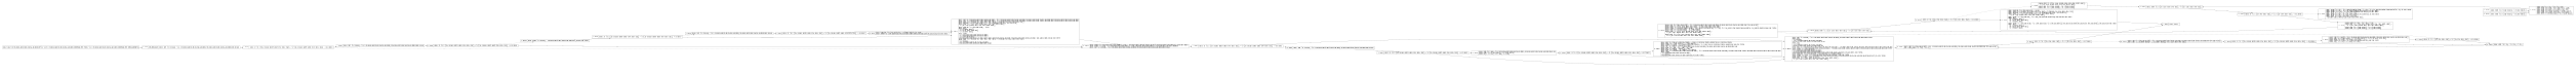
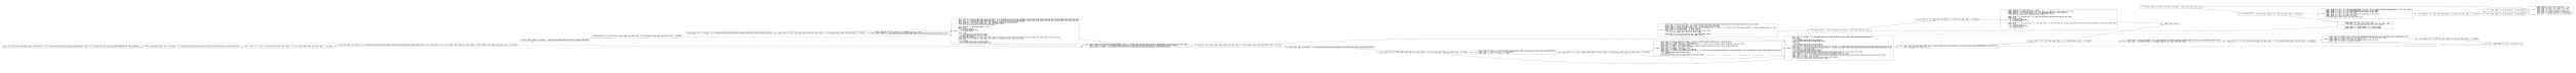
  digraph {
    fontname="Courier Prime"
    rankdir=LR
    node [fontname="Courier Prime" shape=record]
    edge [fontname="Courier Prime"]
    n1 [label="{0\:\ 0x0000|MTH_ENTER_BLOCK\l|0x0000: IGET  (r0 I:boolean) = (r12 I:com.google.android.gms.internal.ads.zzbdh) com.google.android.gms.internal.ads.zzbdh.zzeeu boolean \l}"]
    n2 [label="{1\:\ 0x0002|0x0002: IF  (r0 I:?[int, boolean, OBJECT, ARRAY, byte, short, char]) == (0 ?[int, boolean, OBJECT, ARRAY, byte, short, char])  \-\> B:10:0x0029 \l}"]
    n3 [label="{2\:\ 0x0004|0x0004: IGET  (r0 I:boolean) = (r12 I:com.google.android.gms.internal.ads.zzbdh) com.google.android.gms.internal.ads.zzbdh.zzeev boolean \l}"]
    n4 [label="{10\:\ 0x0029|0x0029: INVOKE  (r0 I:com.google.android.gms.common.util.Clock) =  com.google.android.gms.ads.internal.zzk.zzln():com.google.android.gms.common.util.Clock type: STATIC \l0x002d: INVOKE  (r0 I:long) = (r0 I:com.google.android.gms.common.util.Clock) com.google.android.gms.common.util.Clock.nanoTime():long type: INTERFACE \l0x0031: IGET  (r2 I:boolean) = (r12 I:com.google.android.gms.internal.ads.zzbdh) com.google.android.gms.internal.ads.zzbdh.zzecb boolean \l}"]
    n5 [label="{3\:\ 0x0006|0x0006: IF  (r0 I:?[int, boolean, OBJECT, ARRAY, byte, short, char]) != (0 ?[int, boolean, OBJECT, ARRAY, byte, short, char])  \-\> B:10:0x0029 \l}"]
    n6 [label="{11\:\ 0x0033|0x0033: IF  (r2 I:?[int, boolean, OBJECT, ARRAY, byte, short, char]) == (0 ?[int, boolean, OBJECT, ARRAY, byte, short, char])  \-\> B:17:0x0055 \l}"]
    n7 [label="{4\:\ 0x0008|0x0008: INVOKE  (r0 I:boolean) =  com.google.android.gms.internal.ads.zzaxa.zzvj():boolean type: STATIC \l}"]
    n8 [label="{5\:\ 0x000c|0x000c: IF  (r0 I:?[int, boolean, OBJECT, ARRAY, byte, short, char]) == (0 ?[int, boolean, OBJECT, ARRAY, byte, short, char])  \-\> B:9:0x0017 \l}"]
    n9 [label="{6\:\ 0x000e|0x000e: IGET  (r0 I:boolean) = (r12 I:com.google.android.gms.internal.ads.zzbdh) com.google.android.gms.internal.ads.zzbdh.zzeev boolean \l}"]
    n10 [label="{9\:\ 0x0017|0x0017: IGET  (r0 I:com.google.android.gms.internal.ads.zzadh) = (r12 I:com.google.android.gms.internal.ads.zzbdh) com.google.android.gms.internal.ads.zzbdh.zzebx com.google.android.gms.internal.ads.zzadh \l0x0019: IGET  (r1 I:com.google.android.gms.internal.ads.zzadf) = (r12 I:com.google.android.gms.internal.ads.zzbdh) com.google.android.gms.internal.ads.zzbdh.zzeeo com.google.android.gms.internal.ads.zzadf \l0x001b: CONST  (r2 I:?[boolean, int, float, short, byte, char]) = (1 ?[boolean, int, float, short, byte, char]) \l0x001c: NEW_ARRAY  (r2 I:java.lang.String[]) = (r2 I:int A[IMMUTABLE_TYPE]) type: java.lang.String[] \l0x001e: CONST  (r3 I:?[int, float, boolean, short, byte, char, OBJECT, ARRAY]) = \l  (0 ?[int, float, boolean, short, byte, char, OBJECT, ARRAY])\l \l0x001f: CONST_STR  (r4 I:java.lang.String) =  \"vff2\" \l0x0021: APUT  \l  (r2 I:?[OBJECT, ARRAY][])\l  (r3 I:?[int, short, byte, char])\l  (r4 I:?[OBJECT, ARRAY])\l \l0x0023: INVOKE  \l  (r0 I:com.google.android.gms.internal.ads.zzadh)\l  (r1 I:com.google.android.gms.internal.ads.zzadf)\l  (r2 I:java.lang.String[])\l com.google.android.gms.internal.ads.zzada.zza(com.google.android.gms.internal.ads.zzadh, com.google.android.gms.internal.ads.zzadf, java.lang.String[]):boolean type: STATIC \l0x0026: CONST  (r0 I:?[boolean, int, float, short, byte, char]) = (1 ?[boolean, int, float, short, byte, char]) \l0x0027: IPUT  \l  (r0 I:boolean)\l  (r12 I:com.google.android.gms.internal.ads.zzbdh)\l com.google.android.gms.internal.ads.zzbdh.zzeev boolean \l}"]
    n11 [label="{7\:\ 0x0010|0x0010: IF  (r0 I:?[int, boolean, OBJECT, ARRAY, byte, short, char]) != (0 ?[int, boolean, OBJECT, ARRAY, byte, short, char])  \-\> B:9:0x0017 \l}"]
    n12 [label="{8\:\ 0x0012|0x0012: CONST_STR  (r0 I:java.lang.String) =  \"VideoMetricsMixin first frame\" \l0x0014: INVOKE  (r0 I:java.lang.String) com.google.android.gms.internal.ads.zzaxa.zzds(java.lang.String):void type: STATIC \l}"]
    n13 [label="{12\:\ 0x0035|0x0035: IGET  (r2 I:boolean) = (r12 I:com.google.android.gms.internal.ads.zzbdh) com.google.android.gms.internal.ads.zzbdh.zzeey boolean \l}"]
    n14 [label="{17\:\ 0x0055|0x0055: IGET  (r2 I:boolean) = (r12 I:com.google.android.gms.internal.ads.zzbdh) com.google.android.gms.internal.ads.zzbdh.zzecb boolean \l0x0057: IPUT  \l  (r2 I:boolean)\l  (r12 I:com.google.android.gms.internal.ads.zzbdh)\l com.google.android.gms.internal.ads.zzbdh.zzeey boolean \l0x0059: IPUT  \l  (r0 I:long)\l  (r12 I:com.google.android.gms.internal.ads.zzbdh)\l com.google.android.gms.internal.ads.zzbdh.zzeez long \l0x005b: SGET  (r0 I:com.google.android.gms.internal.ads.zzaci\<java.lang.Long\>) =  com.google.android.gms.internal.ads.zzact.zzcmd com.google.android.gms.internal.ads.zzaci \l0x005d: INVOKE  (r1 I:com.google.android.gms.internal.ads.zzacq) =  com.google.android.gms.internal.ads.zzyr.zzpe():com.google.android.gms.internal.ads.zzacq type: STATIC \l0x0061: INVOKE  (r0 I:java.lang.Object) = \l  (r1 I:com.google.android.gms.internal.ads.zzacq)\l  (r0 I:com.google.android.gms.internal.ads.zzaci)\l com.google.android.gms.internal.ads.zzacq.zzd(com.google.android.gms.internal.ads.zzaci):java.lang.Object type: VIRTUAL \l0x0065: CHECK_CAST  (r0 I:java.lang.Long) = (java.lang.Long) (r0 I:?[OBJECT, ARRAY]) \l0x0067: INVOKE  (r2 I:long) = (r0 I:java.lang.Long) java.lang.Long.longValue():long type: VIRTUAL \l0x006b: INVOKE  (r0 I:int) = (r13 I:com.google.android.gms.internal.ads.zzbcp) com.google.android.gms.internal.ads.zzbcp.getCurrentPosition():int type: VIRTUAL \l0x006f: CAST  (r4 I:long) = (long) (r0 I:int) \l0x0070: CONST  (r0 I:?[int, float, boolean, short, byte, char, OBJECT, ARRAY]) = \l  (0 ?[int, float, boolean, short, byte, char, OBJECT, ARRAY])\l \l}"]
    n15 [label="{13\:\ 0x0037|0x0037: IF  (r2 I:?[int, boolean, OBJECT, ARRAY, byte, short, char]) == (0 ?[int, boolean, OBJECT, ARRAY, byte, short, char])  \-\> B:17:0x0055 \l}"]
    n16 [label="{18\:\ 0x0071|0x0071: IGET  (r1 I:java.lang.String[]) = (r12 I:com.google.android.gms.internal.ads.zzbdh) com.google.android.gms.internal.ads.zzbdh.zzeer java.lang.String[] \l0x0073: ARRAY_LENGTH  (r1 I:int) = (r1 I:?[]) \l}"]
    n17 [label="{14\:\ 0x0039|0x0039: IGET  (r2 I:long) = (r12 I:com.google.android.gms.internal.ads.zzbdh) com.google.android.gms.internal.ads.zzbdh.zzeez long \l0x003b: CONST  (r4 I:?[long, double]) = (\-1 ?[long, double]) \l0x003d: CMP_L  (r2 I:int) = (r2 I:long), (r4 I:long) \l}"]
    n18 [label="{15\:\ 0x003f|0x003f: IF  (r2 I:?[int, boolean, OBJECT, ARRAY, byte, short, char]) == (0 ?[int, boolean, OBJECT, ARRAY, byte, short, char])  \-\> B:17:0x0055 \l}"]
    n19 [label="{16\:\ 0x0041|0x0041: SGET  (r2 I:java.util.concurrent.TimeUnit) =  java.util.concurrent.TimeUnit.SECONDS java.util.concurrent.TimeUnit \l0x0043: CONST  (r4 I:?[long, double]) = (1 ?[long, double]) \l0x0045: INVOKE  (r2 I:long) = (r2 I:java.util.concurrent.TimeUnit), (r4 I:long) java.util.concurrent.TimeUnit.toNanos(long):long type: VIRTUAL \l0x0049: CAST  (r2 I:double) = (double) (r2 I:long) \l0x004a: IGET  (r4 I:long) = (r12 I:com.google.android.gms.internal.ads.zzbdh) com.google.android.gms.internal.ads.zzbdh.zzeez long \l0x004c: ARITH  (r4 I:long) = (r0 I:long) \- (r4 I:long) \l0x004e: CAST  (r4 I:double) = (double) (r4 I:long) \l0x004f: ARITH  (r2 I:double) = (r2 I:double) \/ (r4 I:double) \l0x0050: IGET  (r4 I:com.google.android.gms.internal.ads.zzayr) = (r12 I:com.google.android.gms.internal.ads.zzbdh) com.google.android.gms.internal.ads.zzbdh.zzeep com.google.android.gms.internal.ads.zzayr \l0x0052: INVOKE  \l  (r4 I:com.google.android.gms.internal.ads.zzayr)\l  (r2 I:double)\l com.google.android.gms.internal.ads.zzayr.zza(double):void type: VIRTUAL \l}"]
    n20 [label="{19\:\ 0x0074|0x0074: IF  (r0 I:?[int, byte, short, char]) \>= (r1 I:?[int, byte, short, char])  \-\> B:37:0x00e3 \l}"]
    n21 [label="{20\:\ 0x0076|0x0076: IGET  (r1 I:java.lang.String[]) = (r12 I:com.google.android.gms.internal.ads.zzbdh) com.google.android.gms.internal.ads.zzbdh.zzeer java.lang.String[] \l0x0078: AGET  (r1 I:?[OBJECT, ARRAY]) = (r1 I:?[OBJECT, ARRAY][]), (r0 I:?[int, short, byte, char]) \l}"]
    n22 [label="{37\:\ 0x00e3|0x00e3: RETURN   \l}"]
    n23 [label="{21\:\ 0x007a|0x007a: IF  (r1 I:?[int, boolean, OBJECT, ARRAY, byte, short, char]) != (0 ?[int, boolean, OBJECT, ARRAY, byte, short, char])  \-\> B:38:0x00e4 \l}"]
    n24 [label="{22\:\ 0x007c|0x007c: IGET  (r1 I:long[]) = (r12 I:com.google.android.gms.internal.ads.zzbdh) com.google.android.gms.internal.ads.zzbdh.zzeeq long[] \l0x007e: AGET  (r6 I:?[long, double]) = (r1 I:?[long, double][]), (r0 I:?[int, short, byte, char]) \l0x0080: ARITH  (r6 I:long) = (r4 I:long) \- (r6 I:long) \l0x0082: INVOKE  (r6 I:long) = (r6 I:long) java.lang.Math.abs(long):long type: STATIC \l0x0086: CMP_L  (r1 I:int) = (r2 I:long), (r6 I:long) \l}"]
    n25 [label="{38\:\ 0x00e4|0x00e4: ARITH  (r0 I:int) = (r0 I:int) + (1 int) \l}"]
    n26 [label="{23\:\ 0x0088|0x0088: IF  (r1 I:?[int, byte, short, char]) \<= (0 ?[int, byte, short, char])  \-\> B:38:0x00e4 \l}"]
    n27 [label="{24\:\ 0x008a|0x008a: IGET  (r9 I:java.lang.String[]) = (r12 I:com.google.android.gms.internal.ads.zzbdh) com.google.android.gms.internal.ads.zzbdh.zzeer java.lang.String[] \l0x008c: CONST  (r1 I:?[int, float, short, byte, char]) = (8 ?[int, float, short, byte, char]) \l0x008e: CONST  (r2 I:?[int, float, short, byte, char]) = (8 ?[int, float, short, byte, char]) \l0x0090: INVOKE  (r10 I:android.graphics.Bitmap) = (r13 I:android.view.TextureView), (r1 I:int), (r2 I:int) android.view.TextureView.getBitmap(int, int):android.graphics.Bitmap type: VIRTUAL \l0x0094: CONST  (r4 I:?[long, double]) = (0 ?[long, double]) \l0x0096: CONST  (r2 I:?[long, double]) = (63 ?[long, double]) \l0x0098: CONST  (r1 I:?[int, float, boolean, short, byte, char, OBJECT, ARRAY]) = \l  (0 ?[int, float, boolean, short, byte, char, OBJECT, ARRAY])\l \l0x0099: MOVE  (r8 I:?[int, float, boolean, short, byte, char, OBJECT, ARRAY]) = \l  (r1 I:?[int, float, boolean, short, byte, char, OBJECT, ARRAY])\l \l}"]
    n28 [label="{25\:\ 0x009a|0x009a: CONST  (r1 I:?[int, float, short, byte, char]) = (8 ?[int, float, short, byte, char]) \l}"]
    n29 [label="{26\:\ 0x009c|0x009c: IF  (r8 I:?[int, byte, short, char]) \>= (r1 I:?[int, byte, short, char])  \-\> B:36:0x00d1 \l}"]
-   n30 [label="{27\:\ 0x009e|0x009e: CONST  (r1 I:?[int, float, boolean, short, byte, char, OBJECT, ARRAY]) = \l  (0 ?[int, float, boolean, short, byte, char, OBJECT, ARRAY])\l \l0x009f: MOVE  (r6 I:?[long, double]) = (r4 I:?[long, double]) \l0x00a0: MOVE  (r4 I:?[long, double]) = (r2 I:?[long, double]) \l}"]
    n31 [label="{36\:\ 0x00d1|0x00d1: CONST_STR  (r1 I:java.lang.String) =  \"%016X\" \l0x00d3: CONST  (r2 I:?[boolean, int, float, short, byte, char]) = (1 ?[boolean, int, float, short, byte, char]) \l0x00d4: NEW_ARRAY  (r2 I:java.lang.Object[]) = (r2 I:int A[IMMUTABLE_TYPE]) type: java.lang.Object[] \l0x00d6: CONST  (r3 I:?[int, float, boolean, short, byte, char, OBJECT, ARRAY]) = \l  (0 ?[int, float, boolean, short, byte, char, OBJECT, ARRAY])\l \l0x00d7: INVOKE  (r4 I:java.lang.Long) = (r4 I:long) java.lang.Long.valueOf(long):java.lang.Long type: STATIC \l0x00db: APUT  \l  (r2 I:?[OBJECT, ARRAY][])\l  (r3 I:?[int, short, byte, char])\l  (r4 I:?[OBJECT, ARRAY])\l \l0x00dd: INVOKE  (r1 I:java.lang.String) = (r1 I:java.lang.String), (r2 I:java.lang.Object[]) java.lang.String.format(java.lang.String, java.lang.Object[]):java.lang.String type: STATIC \l0x50e1: APUT  \l  (r9 I:?[OBJECT, ARRAY][])\l  (r0 I:?[int, short, byte, char])\l  (r1 I:?[OBJECT, ARRAY])\l \l}"]
    n32 [label="{28\:\ 0x00a1|0x00a1: CONST  (r2 I:?[int, float, short, byte, char]) = (8 ?[int, float, short, byte, char]) \l}"]
    n33 [label="{29\:\ 0x00a3|0x00a3: IF  (r1 I:?[int, byte, short, char]) \>= (r2 I:?[int, byte, short, char])  \-\> B:35:0x00cb \l}"]
    n34 [label="{30\:\ 0x00a5|0x00a5: INVOKE  (r2 I:int) = (r10 I:android.graphics.Bitmap), (r1 I:int), (r8 I:int) android.graphics.Bitmap.getPixel(int, int):int type: VIRTUAL \l0x00a9: INVOKE  (r3 I:int) = (r2 I:int) android.graphics.Color.blue(int):int type: STATIC \l0x00ad: INVOKE  (r11 I:int) = (r2 I:int) android.graphics.Color.red(int):int type: STATIC \l0x00b1: ARITH  (r3 I:int) = (r3 I:int) + (r11 I:int) \l0x00b2: INVOKE  (r2 I:int) = (r2 I:int) android.graphics.Color.green(int):int type: STATIC \l0x00b6: ARITH  (r2 I:int) = (r2 I:int) + (r3 I:int) \l0x00b7: CONST  (r3 I:?[int, float, short, byte, char]) = \l  (128(0x80, float:1.794E\-43) ?[int, float, short, byte, char])\l \l}"]
    n35 [label="{35\:\ 0x00cb|0x00cb: ARITH  (r1 I:int) = (r8 I:int) + (1 int) \l0x00cd: MOVE  (r8 I:?[int, float, boolean, short, byte, char, OBJECT, ARRAY]) = \l  (r1 I:?[int, float, boolean, short, byte, char, OBJECT, ARRAY])\l \l0x00ce: MOVE  (r2 I:?[long, double]) = (r4 I:?[long, double]) \l0x00cf: MOVE  (r4 I:?[long, double]) = (r6 I:?[long, double]) \l}"]
+   n36 [label="{31\:\ 0x00b9|0x00b9: IF  (r2 I:?[int, byte, short, char]) \<= (r3 I:?[int, byte, short, char])  \-\> B:34:0x00c8 \l}"]
    n37 [label="{32\:\ 0x00bb|0x00bb: CONST  (r2 I:?[long, double]) = (1 ?[long, double]) \l}"]
    n38 [label="{34\:\ 0x00c8|0x00c8: CONST  (r2 I:?[long, double]) = (0 ?[long, double]) \l}"]
    n39 [label="{33\:\ 0x00bd|0x00bd: CAST  (r11 I:int) = (int) (r4 I:long) \l0x00be: ARITH  (r2 I:long) = (r2 I:long) \<\< (r11 I:long) \l0x00bf: ARITH  (r6 I:long) = (r6 I:long) \| (r2 I:long) \l0x00c0: ARITH  (r1 I:int) = (r1 I:int) + (1 int) \l0x00c2: CONST  (r2 I:?[long, double]) = (1 ?[long, double]) \l0x00c4: ARITH  (r2 I:long) = (r4 I:long) \- (r2 I:long) \l0x00c6: MOVE  (r4 I:?[long, double]) = (r2 I:?[long, double]) \l}"]
    n40 [label="{public final void com.google.android.gms.internal.ads.zzbdh.zzc((r12 'this' I:com.google.android.gms.internal.ads.zzbdh A[IMMUTABLE_TYPE, THIS]), (r13 I:com.google.android.gms.internal.ads.zzbcp A[IMMUTABLE_TYPE, METHOD_ARGUMENT])) }"]
    n1 -> n2
    n2 -> n3 [style=dashed]
    n2 -> n4 [style=dashed]
    n3 -> n5
    n4 -> n6
    n5 -> n4
    n5 -> n7 [style=dashed]
    n6 -> n13 [style=dashed]
    n6 -> n14
    n7 -> n8
    n8 -> n9 [style=dashed]
    n8 -> n10
    n9 -> n11
    n10 -> n4
    n11 -> n10
    n11 -> n12 [style=dashed]
    n12 -> n10
    n13 -> n15
    n14 -> n16
    n15 -> n14
    n15 -> n17 [style=dashed]
    n16 -> n20
    n17 -> n18
    n18 -> n14
    n18 -> n19 [style=dashed]
    n19 -> n14
    n20 -> n21 [style=dashed]
    n20 -> n22
    n21 -> n23
    n23 -> n24 [style=dashed]
    n23 -> n25
    n24 -> n26
    n25 -> n16
    n26 -> n25
    n27 -> n26 [style=dashed]
    n27 -> n28
    n28 -> n29
-   n29 -> n30 [style=dashed]
    n29 -> n31
-   n30 -> n32
    n31 -> n22
    n32 -> n33
    n33 -> n34 [style=dashed]
    n33 -> n35
+   n34 -> n36
    n35 -> n28
+   n36 -> n37 [style=dashed]
+   n36 -> n38
    n37 -> n39
    n38 -> n39
    n39 -> n32
    n40 -> n1
  }
